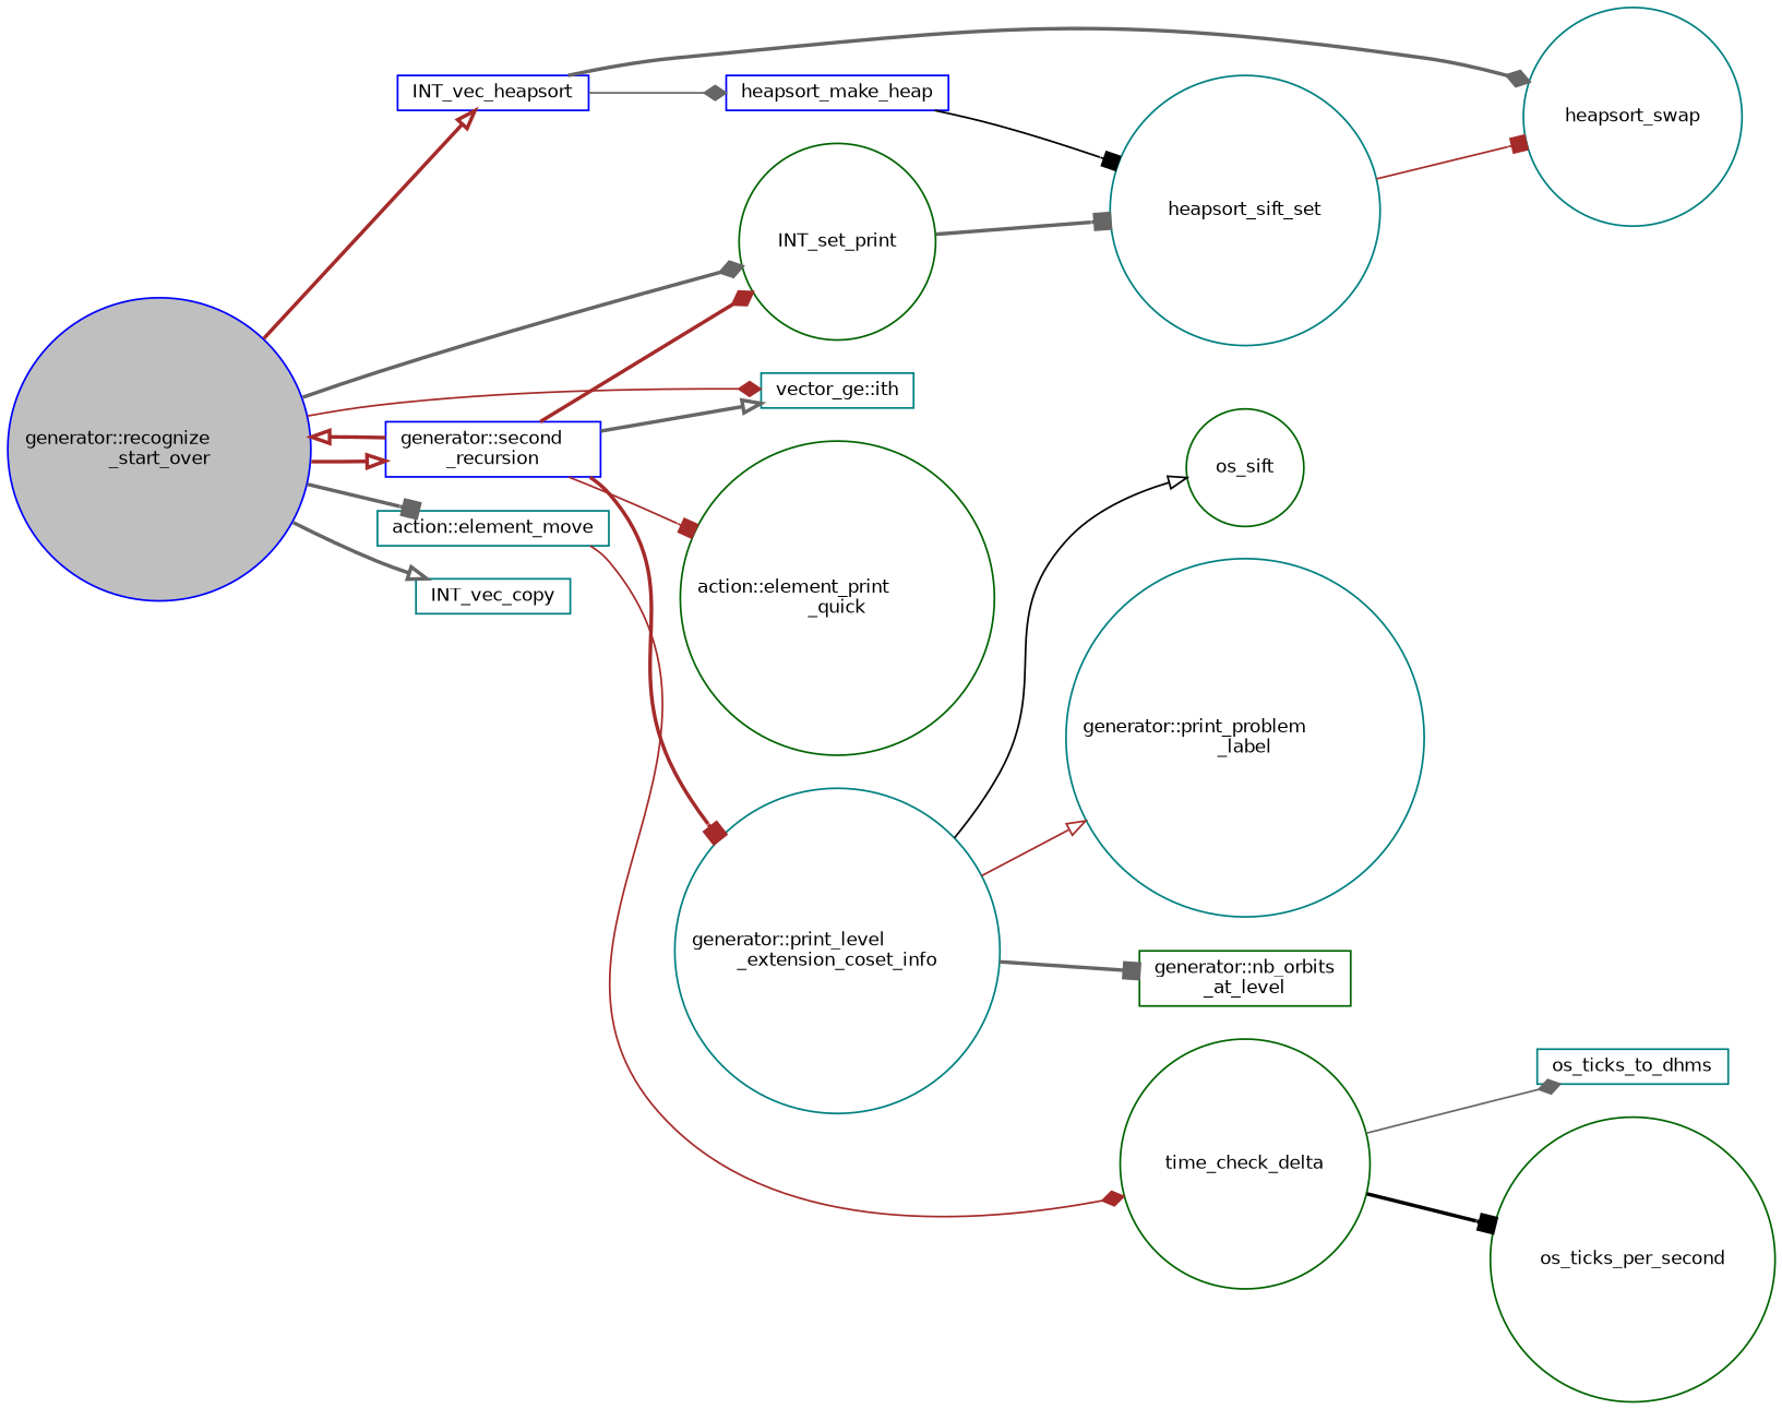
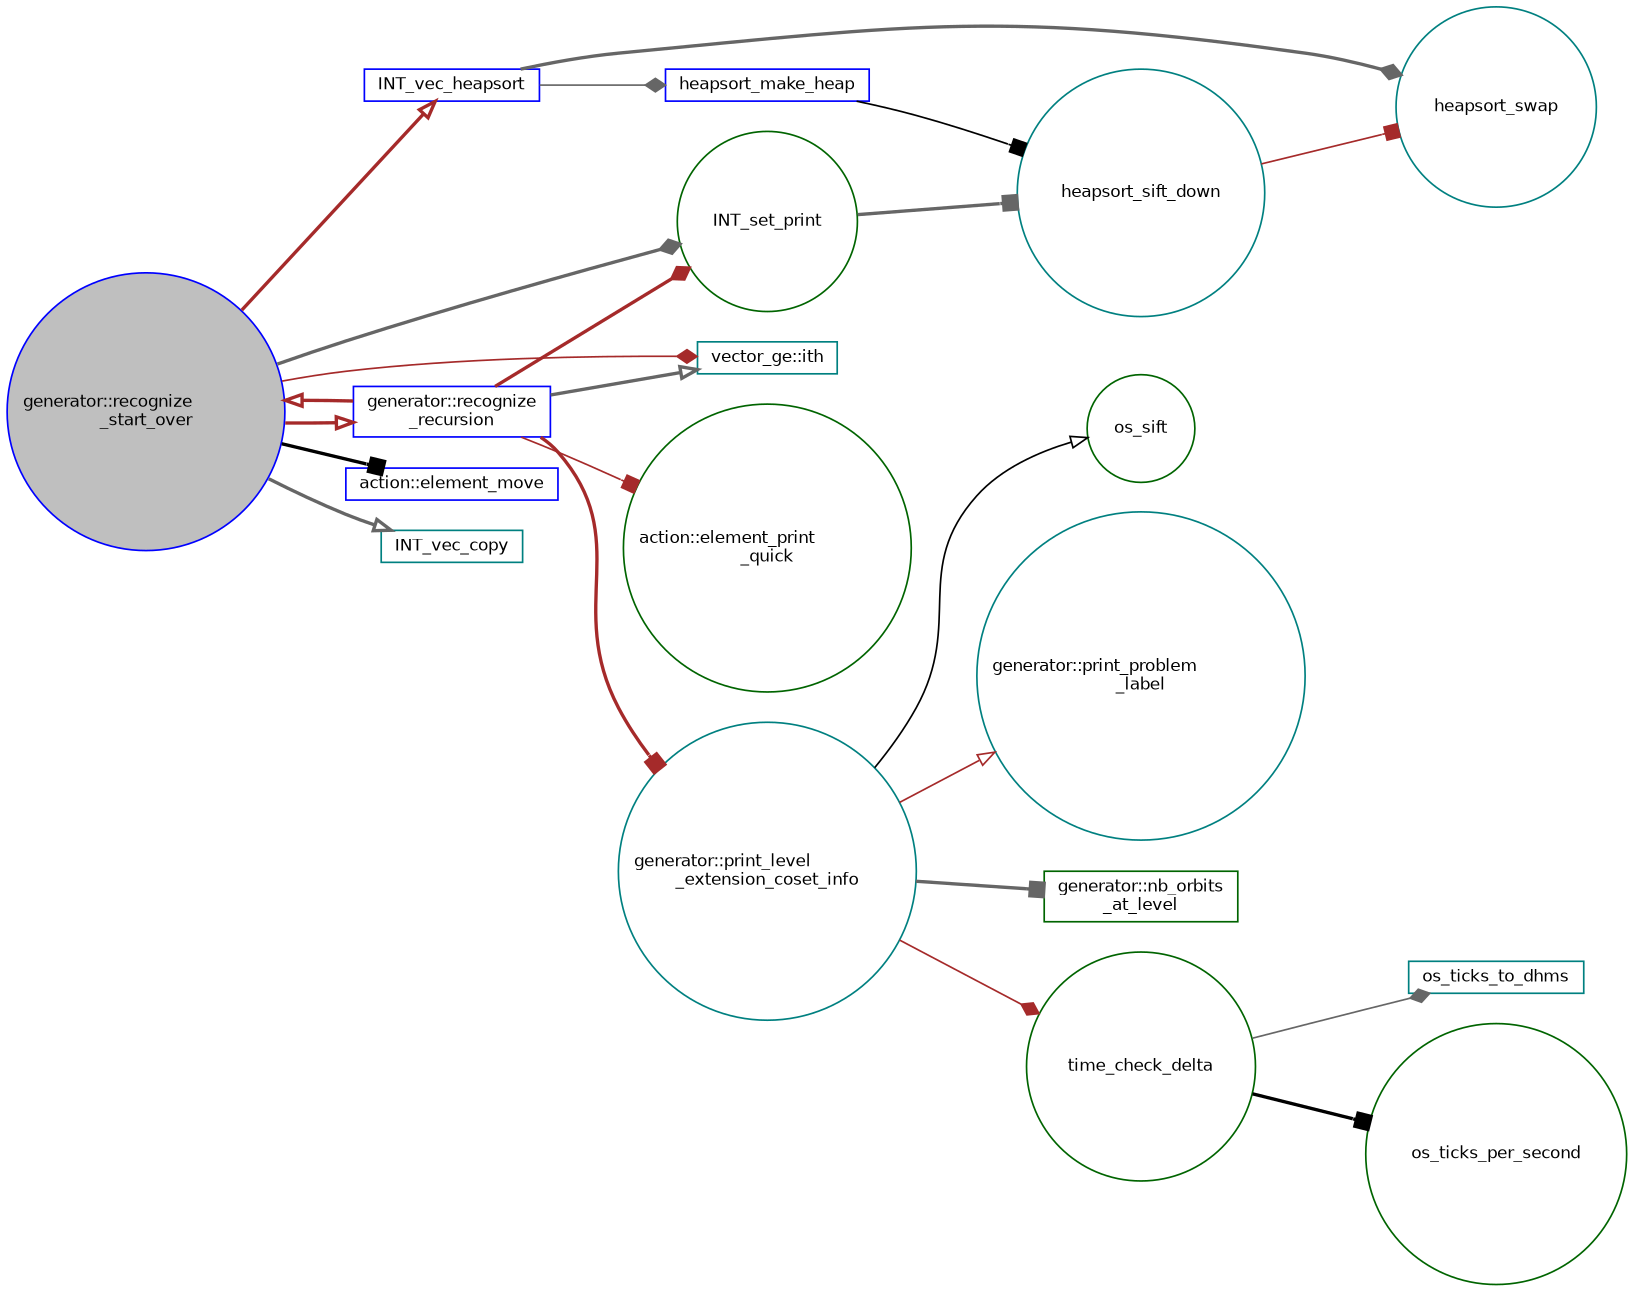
  digraph {
    rankdir=LR
    node [color=teal fillcolor=white fontname=Helvetica fontsize=10 shape=circle style=filled]
    edge [arrowhead=box color=brown fontname=Helvetica fontsize=10 labelfontname=Helvetica labelfontsize=10 style=bold]
    n1 [color=blue fillcolor=grey75 fontcolor=black height=0.2 label="generator::recognize\l_start_over" width=0.4]
    n2 [color=blue height=0.2 label=INT_vec_heapsort shape=box width=0.4]
    n3 [height=0.2 label=INT_vec_copy shape=box width=0.4]
    n4 [color=darkgreen height=0.2 label=INT_set_print width=0.4]
-   n5 [height=0.2 label="action::element_move" shape=box width=0.4]
+   n5 [color=blue height=0.2 label="action::element_move" shape=box width=0.4]
    n6 [height=0.2 label="vector_ge::ith" shape=box width=0.4]
-   n7 [color=blue height=0.2 label="generator::second\l_recursion" shape=box width=0.4]
+   n7 [color=blue height=0.2 label="generator::recognize\l_recursion" shape=box width=0.4]
    n8 [color=blue height=0.2 label=heapsort_make_heap shape=box width=0.4]
    n9 [height=0.2 label=heapsort_swap width=0.4]
-   n10 [height=0.2 label=heapsort_sift_set width=0.4]
+   n10 [height=0.2 label=heapsort_sift_down width=0.4]
    n11 [height=0.2 label="generator::print_level\l_extension_coset_info" width=0.4]
    n12 [color=darkgreen height=0.2 label="action::element_print\l_quick" width=0.4]
    n13 [color=darkgreen height=0.2 label=os_sift width=0.4]
    n14 [color=darkgreen height=0.2 label=time_check_delta width=0.4]
    n15 [height=0.2 label="generator::print_problem\l_label" width=0.4]
    n16 [color=darkgreen height=0.2 label="generator::nb_orbits\l_at_level" shape=box width=0.4]
    n17 [color=darkgreen height=0.2 label=os_ticks_per_second width=0.4]
    n18 [height=0.2 label=os_ticks_to_dhms shape=box width=0.4]
    n1 -> n2 [arrowhead=onormal]
    n1 -> n3 [arrowhead=onormal color=gray40]
    n1 -> n4 [arrowhead=diamond color=gray40]
-   n1 -> n5 [color=gray40]
+   n1 -> n5 [color=black]
    n1 -> n6 [arrowhead=diamond style=solid]
    n1 -> n7 [arrowhead=onormal]
    n2 -> n8 [arrowhead=diamond color=gray40 style=solid]
    n2 -> n9 [arrowhead=diamond color=gray40]
    n4 -> n10 [color=gray40]
    n7 -> n1 [arrowhead=onormal]
    n7 -> n4 [arrowhead=diamond]
    n7 -> n6 [arrowhead=onormal color=gray40]
    n7 -> n11
    n7 -> n12 [style=solid]
    n8 -> n10 [color=black style=solid]
    n10 -> n9 [style=solid]
    n11 -> n13 [arrowhead=onormal color=black style=solid]
-   n5 -> n14 [arrowhead=diamond style=solid]
+   n11 -> n14 [arrowhead=diamond style=solid]
    n11 -> n15 [arrowhead=onormal style=solid]
    n11 -> n16 [color=gray40]
    n14 -> n17 [color=black]
    n14 -> n18 [arrowhead=diamond color=gray40 style=solid]
  }
